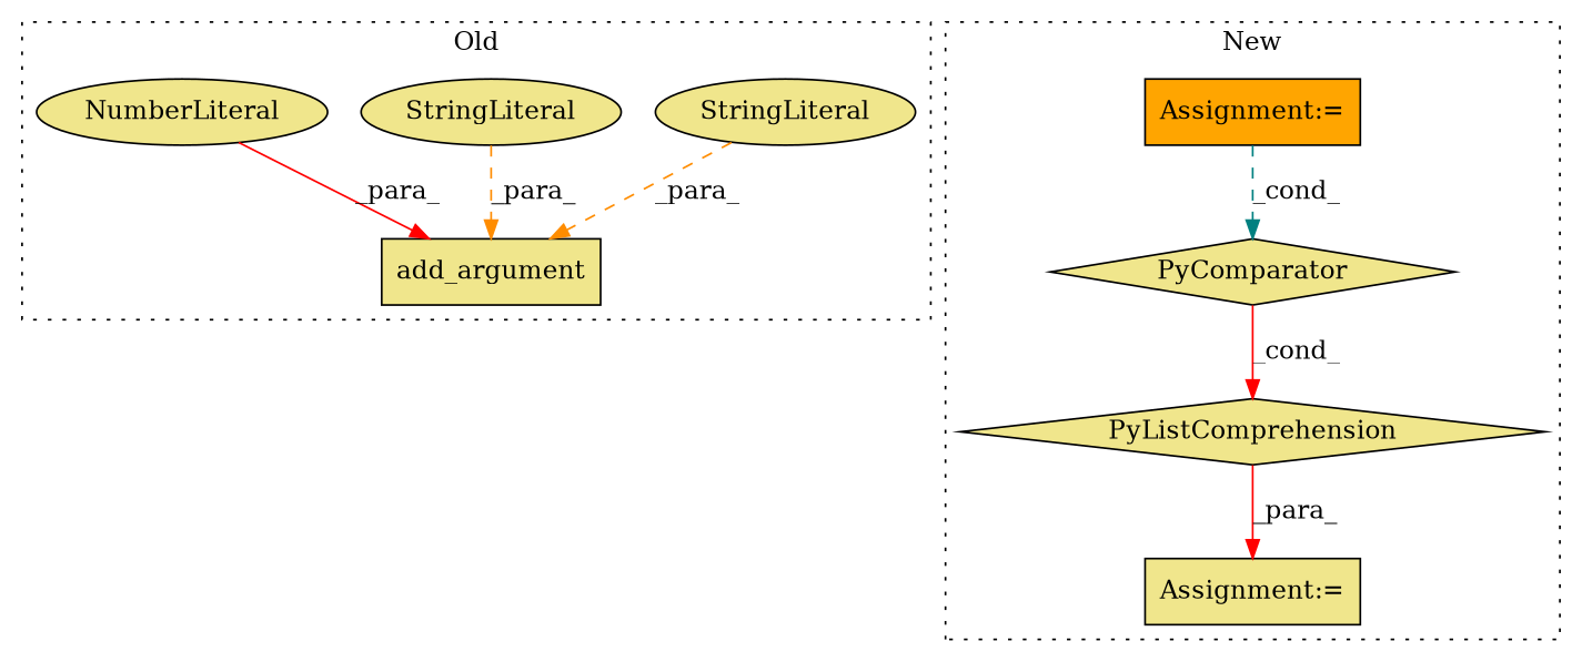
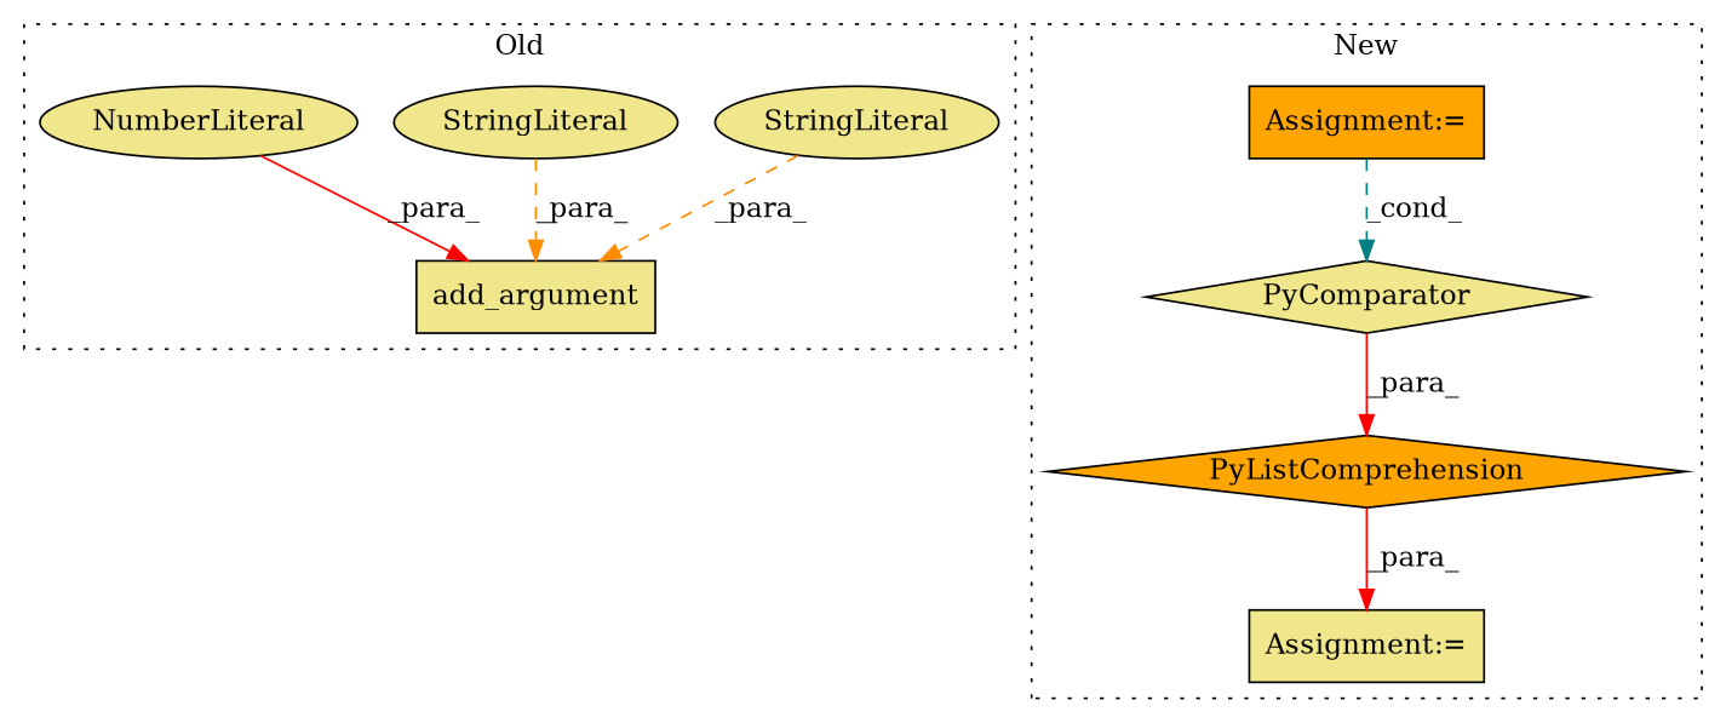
  digraph {
    node [a=45 fillcolor=khaki shape=box style=filled]
    edge [color=red style=dashed]
    n1 [a=32 l="13,1" label=add_argument s="646,699"]
    n2 [l=14 label=StringLiteral s=685 shape=ellipse]
    n3 [l=5 label=StringLiteral s=659 shape=ellipse]
    n4 [a=34 l=2 label=NumberLiteral s=682 shape=ellipse]
-   n5 [a=109 l=121 label=PyListComprehension s=1601 shape=diamond]
+   n5 [a=109 fillcolor=orange l=121 label=PyListComprehension s=1601 shape=diamond]
    n6 [a=7 fillcolor=orange l=1 label="Assignment:=" s=1257]
    n7 [a=113 l=37 label=PyComparator s=1677 shape=diamond]
    n8 [a=7 l=12 label="Assignment:=" s=1589]
    subgraph cluster_1 {
      label=Old
      style=dotted
      n1
      n2
      n3
      n4
    }
    subgraph cluster_2 {
      label=New
      style=dotted
      n5
      n6
      n7
      n8
    }
    n2 -> n1 [color=darkorange label=_para_]
    n3 -> n1 [color=darkorange label=_para_]
    n4 -> n1 [label=_para_ style=solid]
    n5 -> n8 [label=_para_ style=solid]
    n6 -> n7 [color=teal label=_cond_]
-   n7 -> n5 [label=_cond_ style=solid]
+   n7 -> n5 [label=_para_ style=solid]
  }
